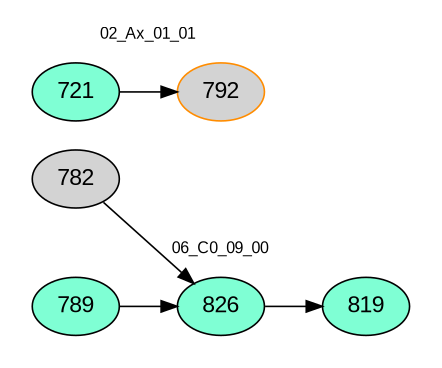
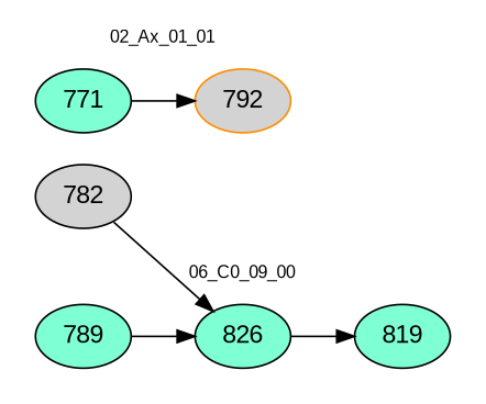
  digraph {
    fontname="Liberation Sans"
    rankdir=LR
    node [color=black fillcolor=aquamarine fontname="Liberation Sans" style=filled]
    edge [color=black fontname="Liberation Sans"]
    n1 [fillcolor=lightgrey label=782]
-   n2 [label=721]
+   n2 [label=771]
    n3 [color=darkorange fillcolor=lightgrey label=792]
    n4 [label=789]
    n5 [label=826]
    n6 [label=819]
    subgraph cluster_1 {
      color=white
      fontsize=10
      label="02_Ax_01_01"
      n1
      n2
      n3
    }
    subgraph cluster_2 {
      color=white
      fontsize=10
      label="06_C0_09_00"
      n4
      n5
      n6
    }
    n1 -> n5
    n2 -> n3
    n4 -> n5
    n5 -> n6
  }
